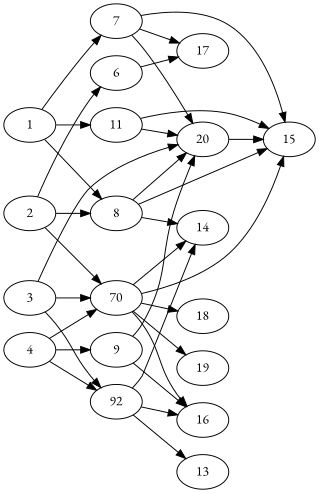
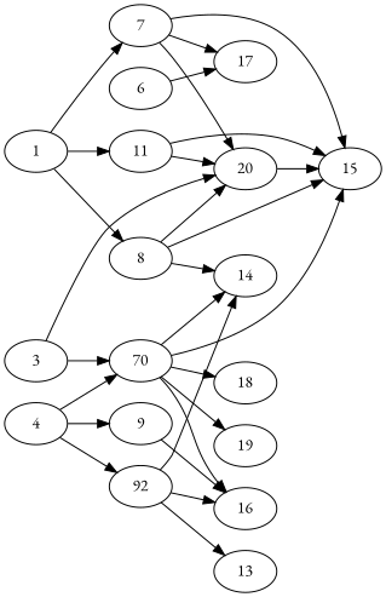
  digraph {
    fontname="EB Garamond"
    rankdir=LR
    node [alpha=0.16 fontname="EB Garamond"]
    edge [fontname="EB Garamond"]
    1 [alpha=0.02 expect_size=17451008]
    7 [alpha=0.18 expect_size=16882688]
    8 [alpha=0.13 expect_size=30086144]
    11 [alpha=0.06 expect_size=28004352]
    15 [alpha=0.01 expect_size=19563520]
    17 [expect_size=44489728]
    20 [alpha=0.14 expect_size=35371008]
    14 [alpha=0.20 expect_size=32118784]
    18 [alpha=0.19 expect_size=40053760]
-   2 [alpha=0.13 expect_size=43743232]
    6 [alpha=0.17 expect_size=5490688]
    n12 [alpha=0.09 expect_size=31111168 label=70]
    16 [expect_size=50954240]
    19 [expect_size=23634944]
    3 [alpha=0.07 expect_size=50291712]
    n16 [alpha=0.00 expect_size=33068032 label=92]
    13 [alpha=0.14 expect_size=15479808]
    4 [alpha=0.15 expect_size=19167232]
    9 [alpha=0.05 expect_size=42549248]
    1 -> 7
    1 -> 8
    1 -> 11
    7 -> 15
    7 -> 17
    7 -> 20
    8 -> 15
    8 -> 20
    8 -> 14
    11 -> 15
    11 -> 20
    20 -> 15
-   2 -> 8
-   2 -> 6
-   2 -> n12
    6 -> 17
    n12 -> 15
    n12 -> 14
    n12 -> 18
    n12 -> 16
    n12 -> 19
    3 -> 20
    3 -> n12
-   3 -> n16
    n16 -> 14
    n16 -> 16
    n16 -> 13
    4 -> n12
    4 -> n16
    4 -> 9
-   9 -> 20
    9 -> 16
  }
